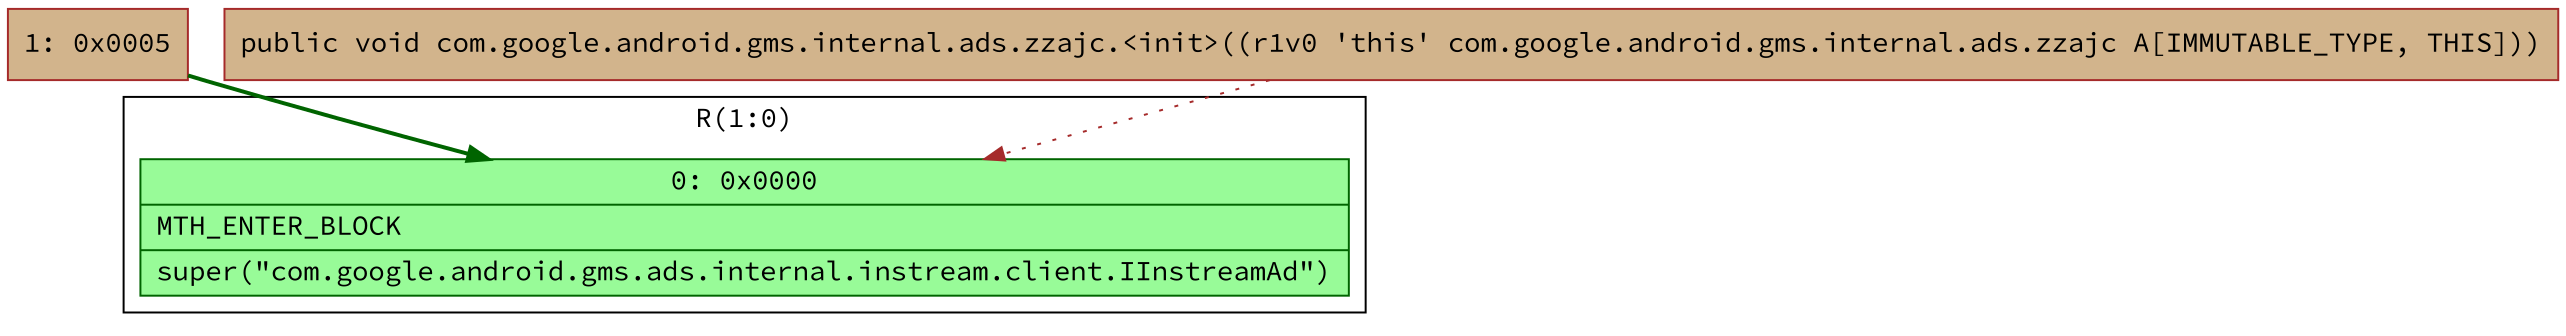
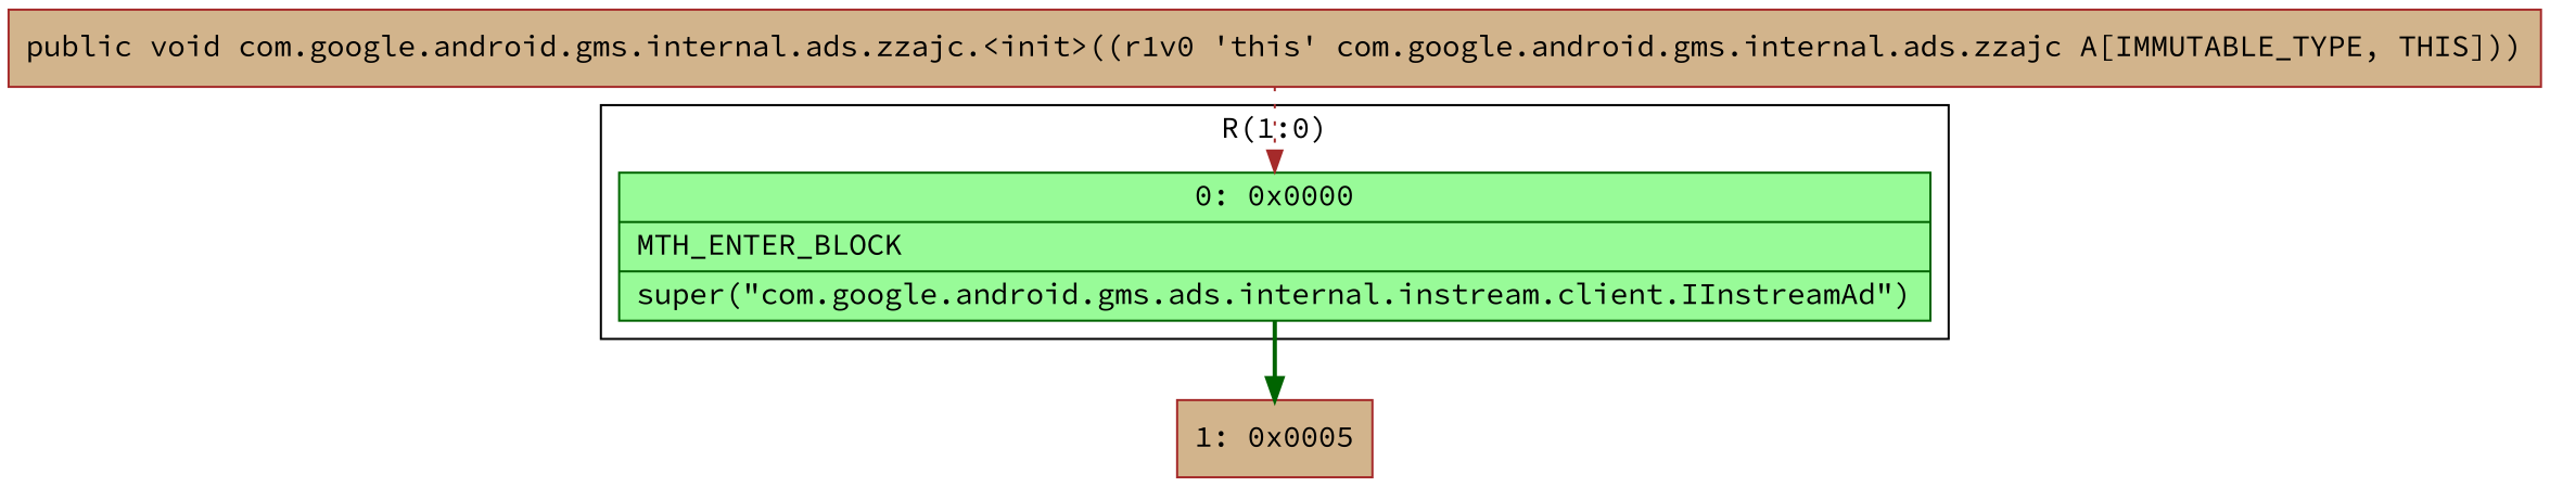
  digraph {
    fontname="Source Code Pro"
    node [color=brown shape=record style=filled fillcolor=tan fontname="Source Code Pro"]
    edge [fontname="Source Code Pro"]
    n1 [color=darkgreen label="{0\:\ 0x0000|MTH_ENTER_BLOCK\l|super(\"com.google.android.gms.ads.internal.instream.client.IInstreamAd\")\l}" fillcolor=palegreen]
    n2 [label="{1\:\ 0x0005}"]
    n3 [label="{public void com.google.android.gms.internal.ads.zzajc.\<init\>((r1v0 'this' com.google.android.gms.internal.ads.zzajc A[IMMUTABLE_TYPE, THIS])) }"]
    subgraph cluster_1 {
      label="R(1:0)"
      n1
    }
-   n2 -> n1 [color=darkgreen style=bold]
+   n1 -> n2 [color=darkgreen style=bold]
    n3 -> n1 [color=brown style=dotted]
  }
